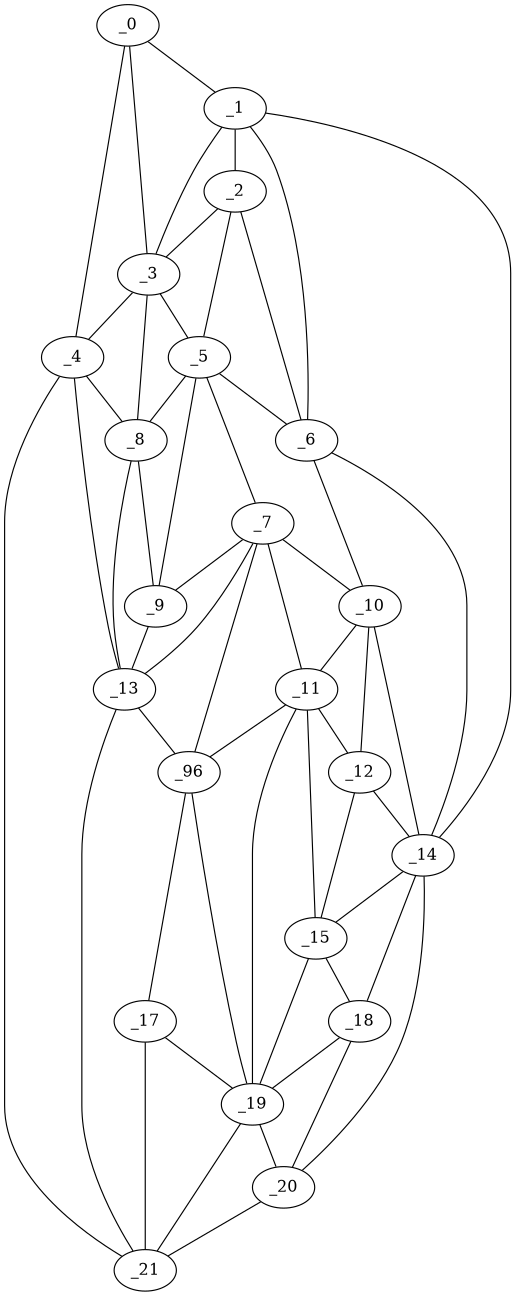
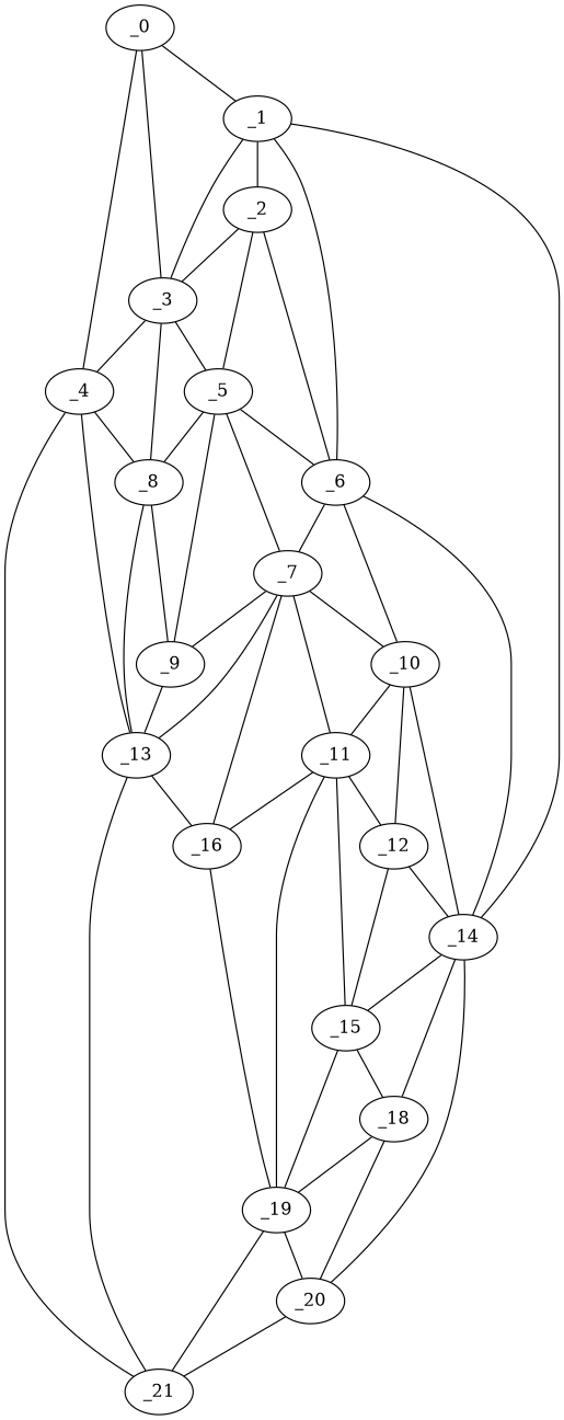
  graph {
    node [x=50 y=48]
    edge [valence=1]
    _0 [x=7 y=99]
    _1 [x=8 y=75]
    _3 [y=84]
    _4 [y=105]
    _2 [x=38 y=66]
    _6 [x=58]
    _14 [x=82 y=20]
    _5 [x=52 y=62]
    _8 [x=68 y=81]
    _13 [x=81 y=70]
    _21 [x=124]
    _7 [x=63 y=53]
    _10 [x=74 y=36]
    _15 [x=86 y=29]
    _18 [x=103 y=26]
    _20 [x=123 y=27]
    _9 [x=70 y=70]
-   _16 [x=90 y=55 label=_96]
+   _16 [x=90 y=55]
    _11 [x=79 y=40]
    _12 [x=81 y=27]
    _19 [x=104 y=45]
-   _17 [x=92 y=61]
    _0 -- _1
    _0 -- _3 [valence=2]
    _0 -- _4
    _1 -- _3 [valence=2]
    _1 -- _2 [valence=2]
    _1 -- _6 [valence=2]
    _1 -- _14
    _3 -- _4 [valence=2]
    _3 -- _5
    _3 -- _8 [valence=2]
    _4 -- _8 [valence=2]
    _4 -- _13 [valence=2]
    _4 -- _21
    _2 -- _3
    _2 -- _6
    _2 -- _5 [valence=2]
    _6 -- _14
+   _6 -- _7
    _6 -- _10
    _14 -- _15 [valence=2]
    _14 -- _18
    _14 -- _20
    _5 -- _6 [valence=2]
    _5 -- _8
    _5 -- _7 [valence=2]
    _5 -- _9 [valence=2]
    _8 -- _13 [valence=2]
    _8 -- _9 [valence=2]
    _13 -- _21
    _13 -- _16 [valence=2]
    _7 -- _13
    _7 -- _10
    _7 -- _9
    _7 -- _16 [valence=2]
    _7 -- _11
    _10 -- _14 [valence=2]
    _10 -- _11
    _10 -- _12 [valence=2]
    _15 -- _18
    _15 -- _19
    _18 -- _20 [valence=2]
    _18 -- _19 [valence=2]
    _20 -- _21
    _9 -- _13
    _16 -- _19
-   _16 -- _17 [valence=2]
    _11 -- _15
    _11 -- _16 [valence=2]
    _11 -- _12 [valence=2]
    _11 -- _19
    _12 -- _14 [valence=2]
    _12 -- _15 [valence=2]
    _19 -- _21
    _19 -- _20
-   _17 -- _21 [valence=2]
-   _17 -- _19 [valence=2]
  }
